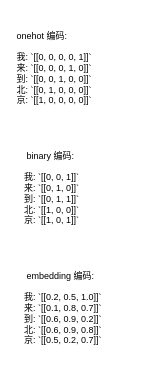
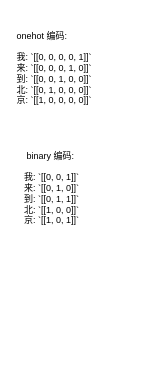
  <mxCell id="0" />
  <mxCell id="1" parent="0" />
  <mxCell id="2" value="onehot 编码:&lt;br&gt;&lt;br&gt;我: `[[0, 0, 0, 0, 1]]`&lt;br&gt;来: `[[0, 0, 0, 1, 0]]`&lt;br&gt;到: `[[0, 0, 1, 0, 0]]`&lt;br&gt;北: `[[0, 1, 0, 0, 0]]`&lt;br&gt;京: `[[1, 0, 0, 0, 0]]`" style="text;html=1;strokeColor=none;fillColor=none;align=left;verticalAlign=middle;whiteSpace=wrap;rounded=0;" vertex="1" parent="1"><mxGeometry x="20" y="20" width="140" height="140" as="geometry" /></mxCell>
  <mxCell id="3" value="&amp;nbsp;binary 编码:&lt;br&gt;&lt;br&gt;我: `[[0, 0, 1]]`&lt;br&gt;来: `[[0, 1, 0]]`&lt;br&gt;到: `[[0, 1, 1]]`&lt;br&gt;北: `[[1, 0, 0]]`&lt;br&gt;京: `[[1, 0, 1]]`" style="text;html=1;strokeColor=none;fillColor=none;align=left;verticalAlign=middle;whiteSpace=wrap;rounded=0;" vertex="1" parent="1"><mxGeometry x="30" y="180" width="140" height="140" as="geometry" /></mxCell>
- <mxCell id="4" value="&amp;nbsp;embedding 编码:&lt;br&gt;&lt;br&gt;我: `[[0.2, 0.5, 1.0]]`&lt;br&gt;来: `[[0.1, 0.8, 0.7]]`&lt;br&gt;到: `[[0.6, 0.9, 0.2]]`&lt;br&gt;北: `[[0.6, 0.9, 0.8]]`&lt;br&gt;京: `[[0.5, 0.2, 0.7]]`" style="text;html=1;strokeColor=none;fillColor=none;align=left;verticalAlign=middle;whiteSpace=wrap;rounded=0;" vertex="1" parent="1"><mxGeometry x="30" y="340" width="140" height="140" as="geometry" /></mxCell>
